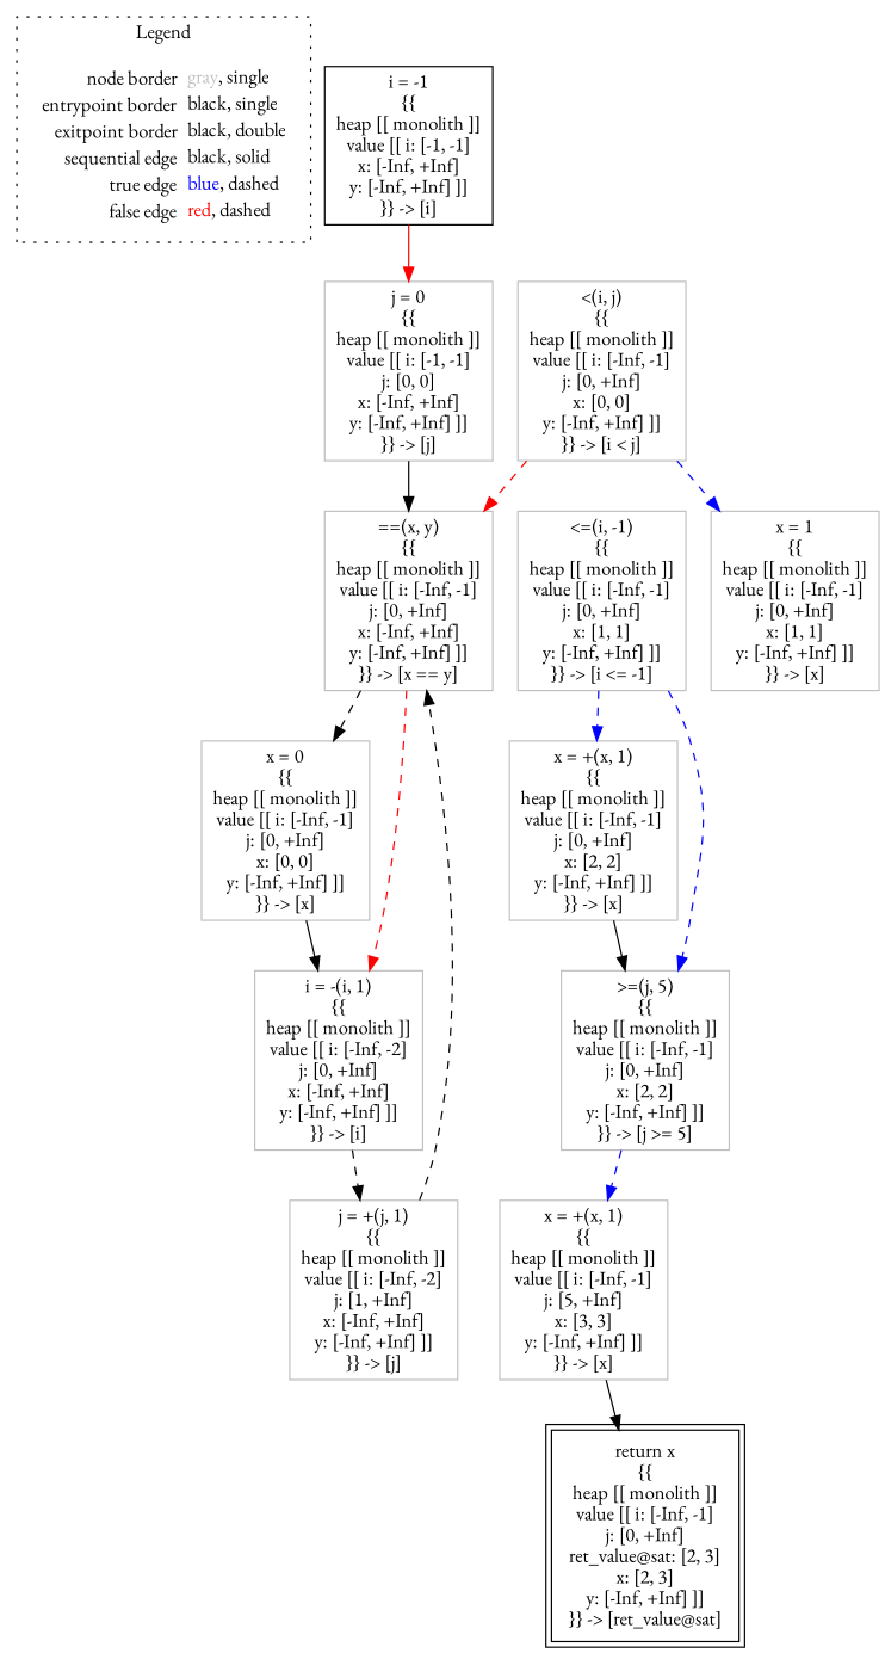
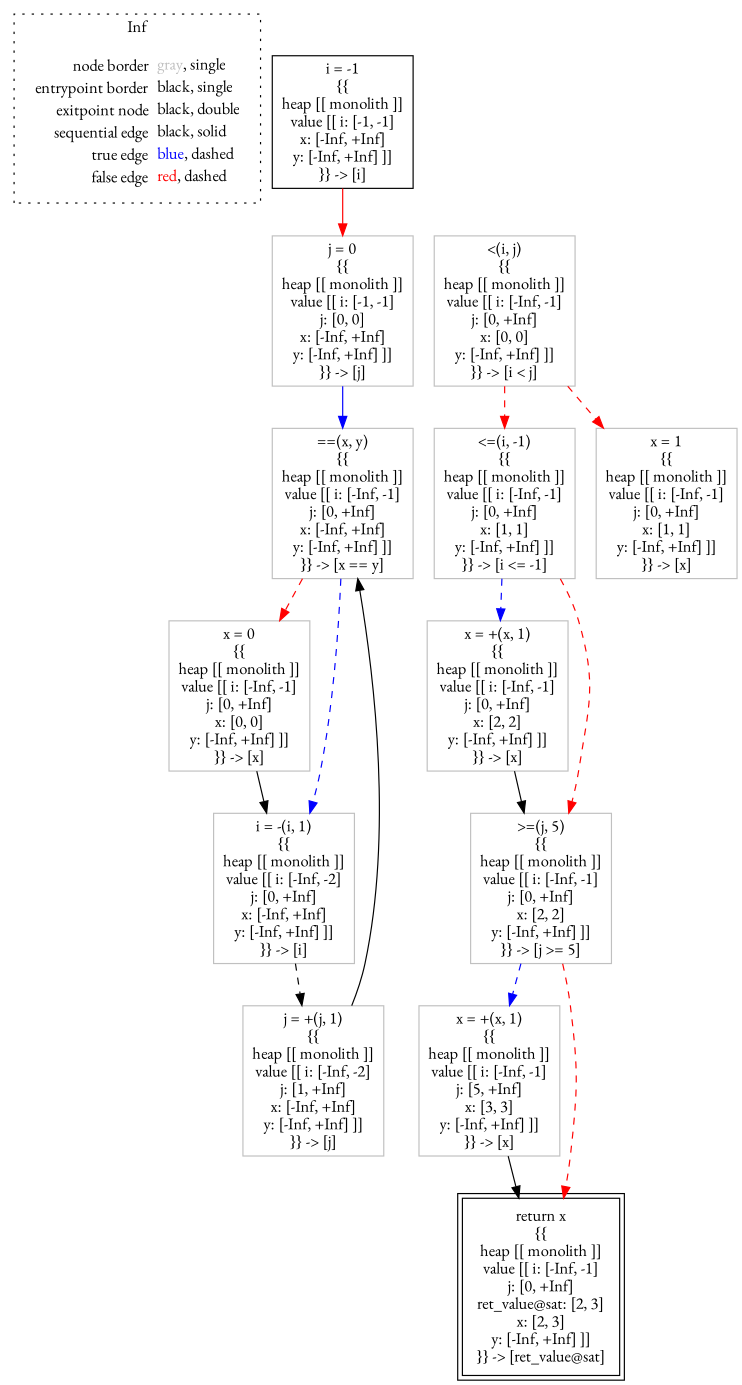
  digraph {
    fontname="EB Garamond"
    node [fontname="EB Garamond" shape=rect color=gray]
    edge [color=black fontname="EB Garamond" style=dashed]
-   n1 [label=<<table border="0" cellpadding="2" cellspacing="0" cellborder="0"><tr><td align="right">node border&nbsp;</td><td align="left"><font color="gray">gray</font>, single</td></tr><tr><td align="right">entrypoint border&nbsp;</td><td align="left"><font color="black">black</font>, single</td></tr><tr><td align="right">exitpoint border&nbsp;</td><td align="left"><font color="black">black</font>, double</td></tr><tr><td align="right">sequential edge&nbsp;</td><td align="left"><font color="black">black</font>, solid</td></tr><tr><td align="right">true edge&nbsp;</td><td align="left"><font color="blue">blue</font>, dashed</td></tr><tr><td align="right">false edge&nbsp;</td><td align="left"><font color="red">red</font>, dashed</td></tr></table>> shape=plaintext color=""]
+   n1 [label=<<table border="0" cellpadding="2" cellspacing="0" cellborder="0"><tr><td align="right">node border&nbsp;</td><td align="left"><font color="gray">gray</font>, single</td></tr><tr><td align="right">entrypoint border&nbsp;</td><td align="left"><font color="black">black</font>, single</td></tr><tr><td align="right">exitpoint node&nbsp;</td><td align="left"><font color="black">black</font>, double</td></tr><tr><td align="right">sequential edge&nbsp;</td><td align="left"><font color="black">black</font>, solid</td></tr><tr><td align="right">true edge&nbsp;</td><td align="left"><font color="blue">blue</font>, dashed</td></tr><tr><td align="right">false edge&nbsp;</td><td align="left"><font color="red">red</font>, dashed</td></tr></table>> shape=plaintext color=""]
    n2 [color=black label=<i = -1<BR/>{{<BR/>heap [[ monolith ]]<BR/>value [[ i: [-1, -1]<BR/>x: [-Inf, +Inf]<BR/>y: [-Inf, +Inf] ]]<BR/>}} -&gt; [i]>]
    n3 [label=<j = 0<BR/>{{<BR/>heap [[ monolith ]]<BR/>value [[ i: [-1, -1]<BR/>j: [0, 0]<BR/>x: [-Inf, +Inf]<BR/>y: [-Inf, +Inf] ]]<BR/>}} -&gt; [j]>]
    n4 [label=<==(x, y)<BR/>{{<BR/>heap [[ monolith ]]<BR/>value [[ i: [-Inf, -1]<BR/>j: [0, +Inf]<BR/>x: [-Inf, +Inf]<BR/>y: [-Inf, +Inf] ]]<BR/>}} -&gt; [x == y]>]
    n5 [label=<x = +(x, 1)<BR/>{{<BR/>heap [[ monolith ]]<BR/>value [[ i: [-Inf, -1]<BR/>j: [0, +Inf]<BR/>x: [2, 2]<BR/>y: [-Inf, +Inf] ]]<BR/>}} -&gt; [x]>]
    n6 [label=<&gt;=(j, 5)<BR/>{{<BR/>heap [[ monolith ]]<BR/>value [[ i: [-Inf, -1]<BR/>j: [0, +Inf]<BR/>x: [2, 2]<BR/>y: [-Inf, +Inf] ]]<BR/>}} -&gt; [j &gt;= 5]>]
    n7 [label=<x = +(x, 1)<BR/>{{<BR/>heap [[ monolith ]]<BR/>value [[ i: [-Inf, -1]<BR/>j: [5, +Inf]<BR/>x: [3, 3]<BR/>y: [-Inf, +Inf] ]]<BR/>}} -&gt; [x]>]
    n8 [color=black label=<return x<BR/>{{<BR/>heap [[ monolith ]]<BR/>value [[ i: [-Inf, -1]<BR/>j: [0, +Inf]<BR/>ret_value@sat: [2, 3]<BR/>x: [2, 3]<BR/>y: [-Inf, +Inf] ]]<BR/>}} -&gt; [ret_value@sat]> peripheries=2]
    n9 [label=<&lt;(i, j)<BR/>{{<BR/>heap [[ monolith ]]<BR/>value [[ i: [-Inf, -1]<BR/>j: [0, +Inf]<BR/>x: [0, 0]<BR/>y: [-Inf, +Inf] ]]<BR/>}} -&gt; [i &lt; j]>]
    n10 [label=<&lt;=(i, -1)<BR/>{{<BR/>heap [[ monolith ]]<BR/>value [[ i: [-Inf, -1]<BR/>j: [0, +Inf]<BR/>x: [1, 1]<BR/>y: [-Inf, +Inf] ]]<BR/>}} -&gt; [i &lt;= -1]>]
    n11 [label=<x = 1<BR/>{{<BR/>heap [[ monolith ]]<BR/>value [[ i: [-Inf, -1]<BR/>j: [0, +Inf]<BR/>x: [1, 1]<BR/>y: [-Inf, +Inf] ]]<BR/>}} -&gt; [x]>]
    n12 [label=<x = 0<BR/>{{<BR/>heap [[ monolith ]]<BR/>value [[ i: [-Inf, -1]<BR/>j: [0, +Inf]<BR/>x: [0, 0]<BR/>y: [-Inf, +Inf] ]]<BR/>}} -&gt; [x]>]
    n13 [label=<i = -(i, 1)<BR/>{{<BR/>heap [[ monolith ]]<BR/>value [[ i: [-Inf, -2]<BR/>j: [0, +Inf]<BR/>x: [-Inf, +Inf]<BR/>y: [-Inf, +Inf] ]]<BR/>}} -&gt; [i]>]
    n14 [label=<j = +(j, 1)<BR/>{{<BR/>heap [[ monolith ]]<BR/>value [[ i: [-Inf, -2]<BR/>j: [1, +Inf]<BR/>x: [-Inf, +Inf]<BR/>y: [-Inf, +Inf] ]]<BR/>}} -&gt; [j]>]
    subgraph cluster_1 {
-     label=Legend
+     label=Inf
      style=dotted
      n1
    }
    n2 -> n3 [color=red style=""]
-   n3 -> n4 [style=""]
-   n4 -> n12
-   n4 -> n13 [color=red]
+   n3 -> n4 [color=blue style=""]
+   n4 -> n12 [color=red]
+   n4 -> n13 [color=blue]
    n5 -> n6 [style=""]
    n6 -> n7 [color=blue]
+   n6 -> n8 [color=red]
    n7 -> n8 [style=""]
-   n9 -> n4 [color=red]
-   n9 -> n11 [color=blue]
+   n9 -> n10 [color=red]
+   n9 -> n11 [color=red]
    n10 -> n5 [color=blue]
-   n10 -> n6 [color=blue]
+   n10 -> n6 [color=red]
    n12 -> n13 [style=""]
    n13 -> n14
-   n14 -> n4
+   n14 -> n4 [style=""]
  }
